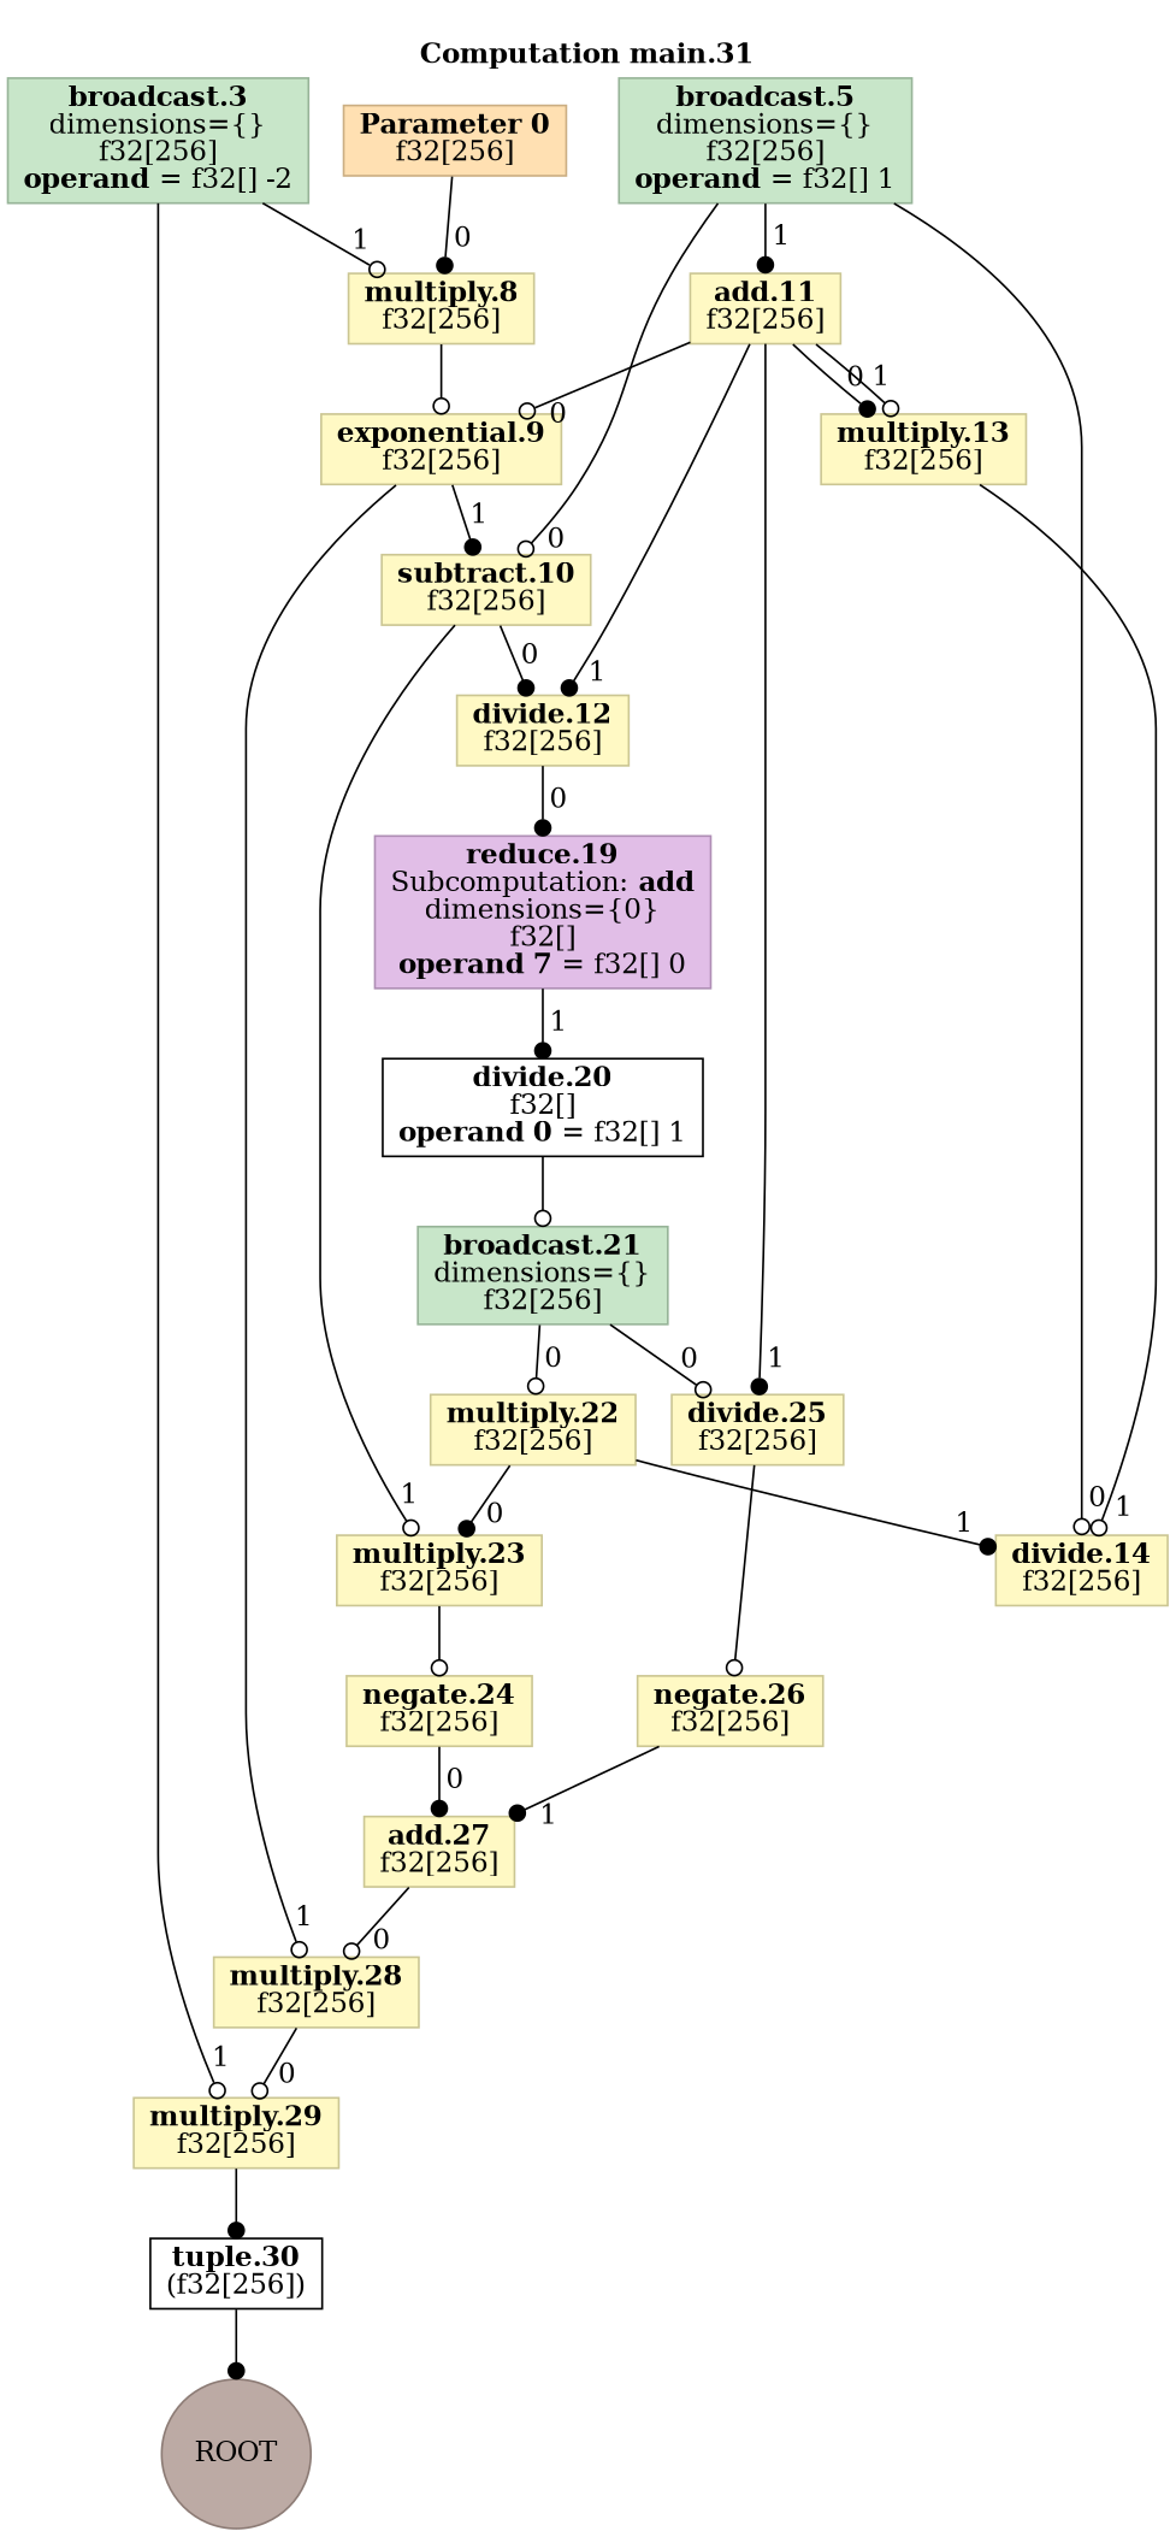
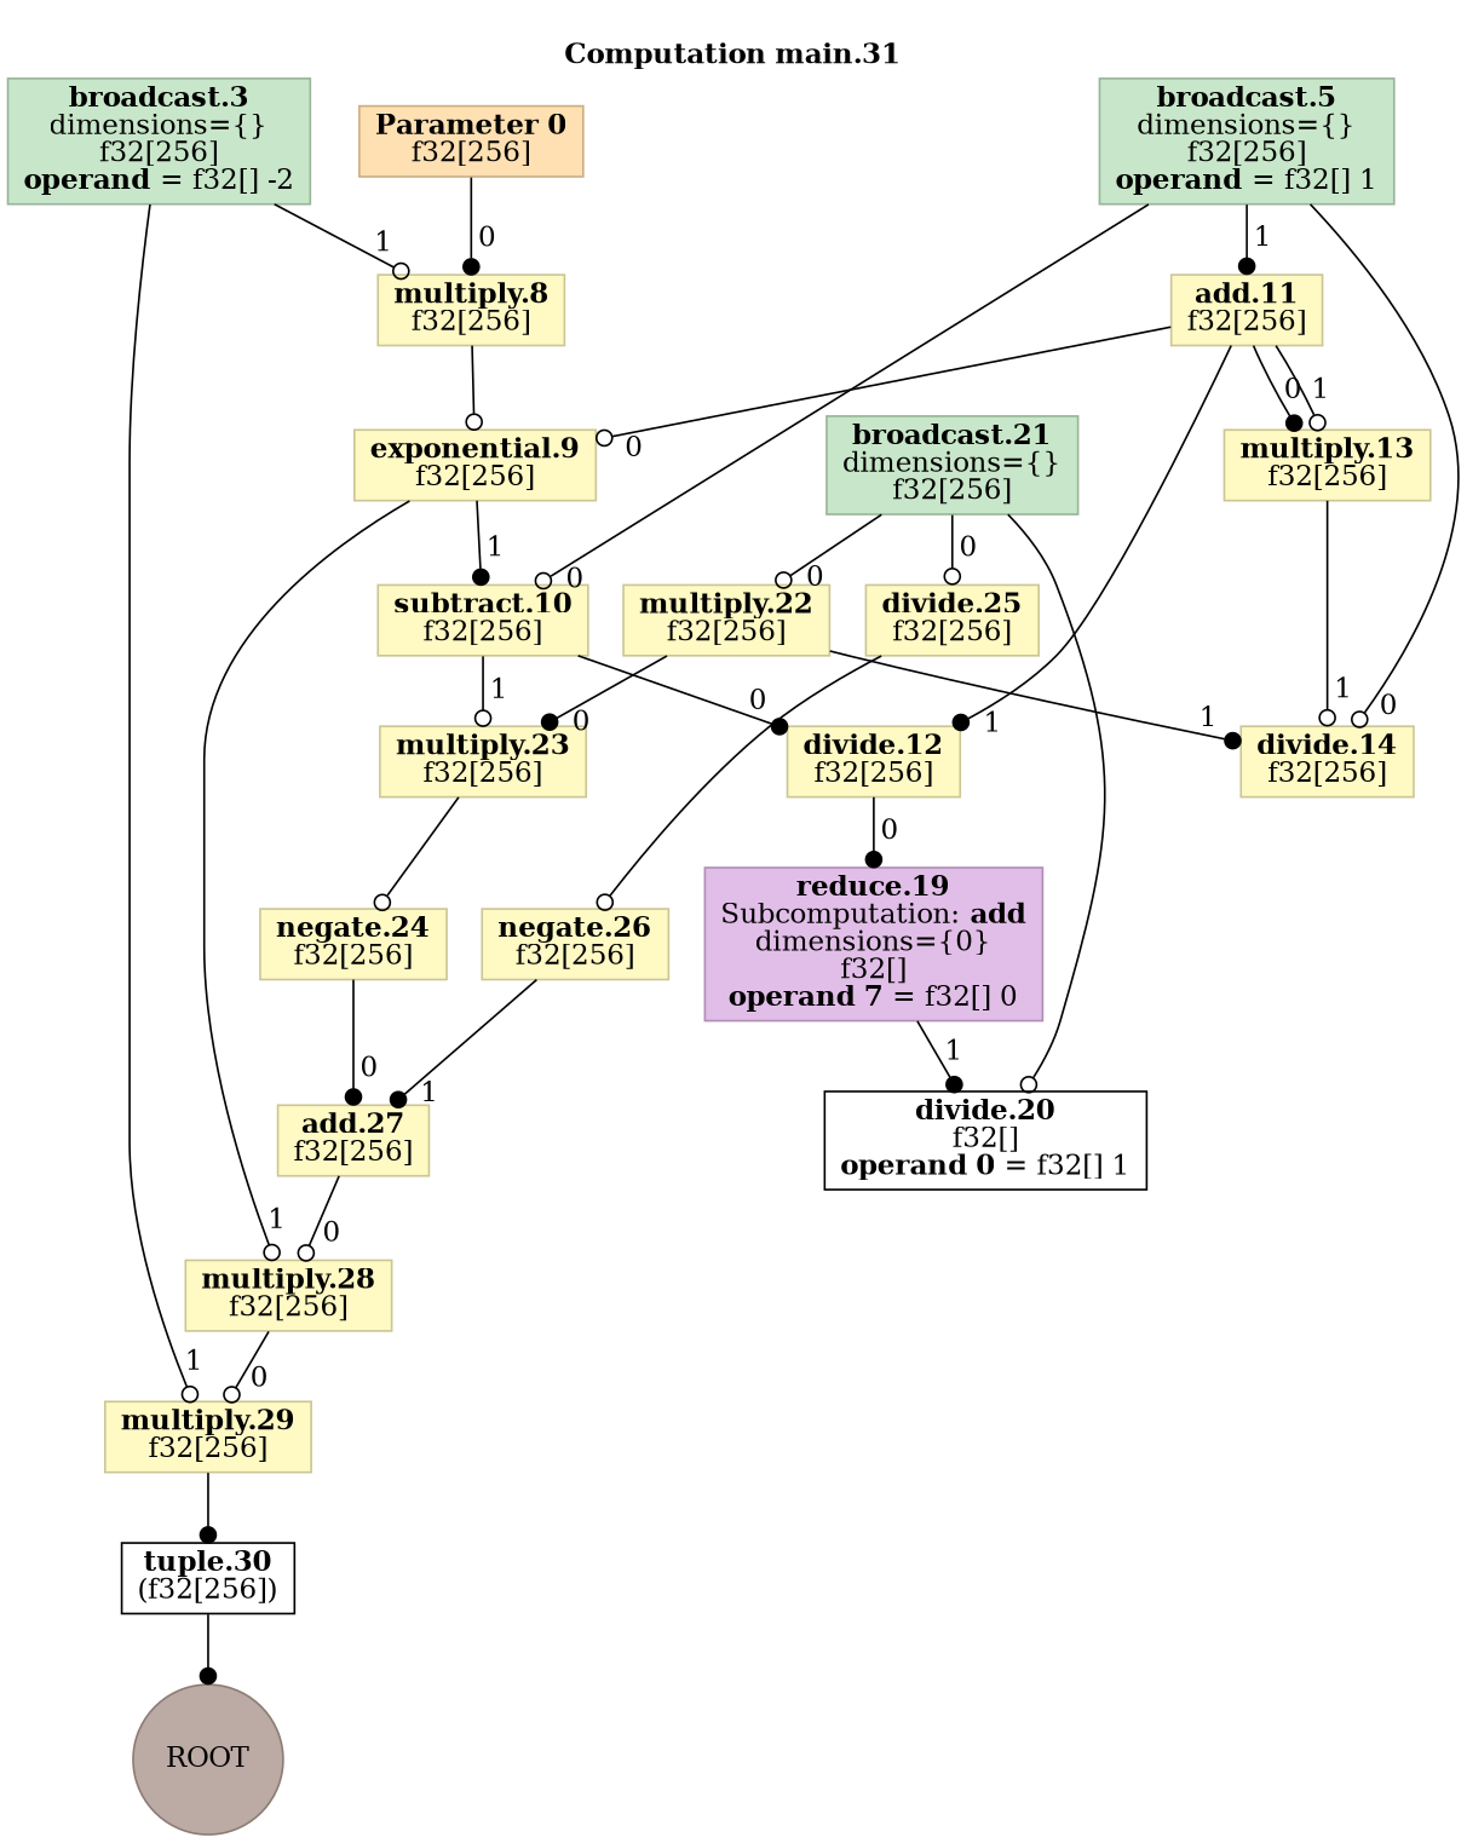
  digraph {
    compound=true
    label=<<b><br/>Computation main.31</b>>
    labelloc=t
    rankdir=TB
    node [color="#cbc693" fillcolor="#fff9c4" fontcolor=black shape=rect style=filled]
    edge [arrowhead=odot headlabel=0 labeldistance=2]
    n1 [color="#cbae82" fillcolor="#ffe0b2" label=<<b>Parameter 0</b><br/>f32[256]>]
    n2 [label=<<b>multiply.8</b><br/>f32[256]>]
    n3 [label=<<b>exponential.9</b><br/>f32[256]>]
    n4 [color="#97b498" fillcolor="#c8e6c9" label=<<b>broadcast.3</b><br/>dimensions={}<br/>f32[256]<br/><b>operand</b> = f32[] -2>]
    n5 [label=<<b>multiply.29</b><br/>f32[256]>]
    n6 [color=black fillcolor=white label=<<b>tuple.30</b><br/>(f32[256])>]
    n7 [color="#97b498" fillcolor="#c8e6c9" label=<<b>broadcast.5</b><br/>dimensions={}<br/>f32[256]<br/><b>operand</b> = f32[] 1>]
    n8 [label=<<b>subtract.10</b><br/>f32[256]>]
    n9 [label=<<b>add.11</b><br/>f32[256]>]
    n10 [label=<<b>divide.14</b><br/>f32[256]>]
    n11 [label=<<b>divide.12</b><br/>f32[256]>]
    n12 [label=<<b>multiply.23</b><br/>f32[256]>]
    n13 [label=<<b>multiply.13</b><br/>f32[256]>]
    n14 [label=<<b>divide.25</b><br/>f32[256]>]
    n15 [label=<<b>multiply.28</b><br/>f32[256]>]
    n16 [color="#af8eb5" fillcolor="#e1bee7" label=<<b>reduce.19</b><br/>Subcomputation: <b>add</b><br/>dimensions={0}<br/>f32[]<br/><b>operand 7</b> = f32[] 0>]
    n17 [label=<<b>negate.24</b><br/>f32[256]>]
    n18 [label=<<b>negate.26</b><br/>f32[256]>]
    n19 [color=black fillcolor=white label=<<b>divide.20</b><br/>f32[]<br/><b>operand 0</b> = f32[] 1>]
    n20 [label=<<b>multiply.22</b><br/>f32[256]>]
    n21 [color="#97b498" fillcolor="#c8e6c9" label=<<b>broadcast.21</b><br/>dimensions={}<br/>f32[256]>]
    n22 [label=<<b>add.27</b><br/>f32[256]>]
    n23 [color="#8c7b75" fillcolor="#bcaaa4" label=<ROOT> shape=circle]
    n1 -> n2 [arrowhead=dot]
    n2 -> n3 [headlabel="" labeldistance=""]
    n3 -> n8 [arrowhead=dot headlabel=1]
    n3 -> n15 [headlabel=1]
    n4 -> n2 [headlabel=1]
    n4 -> n5 [headlabel=1]
    n5 -> n6 [arrowhead=dot headlabel="" labeldistance=""]
    n6 -> n23 [arrowhead=dot headlabel="" labeldistance=""]
    n7 -> n8
    n7 -> n9 [arrowhead=dot headlabel=1]
    n7 -> n10
    n8 -> n11 [arrowhead=dot]
    n8 -> n12 [headlabel=1]
    n9 -> n3
    n9 -> n11 [arrowhead=dot headlabel=1]
    n9 -> n13 [arrowhead=dot]
    n9 -> n13 [headlabel=1]
-   n9 -> n14 [arrowhead=dot headlabel=1]
    n11 -> n16 [arrowhead=dot]
    n12 -> n17 [headlabel="" labeldistance=""]
    n13 -> n10 [headlabel=1]
    n14 -> n18 [headlabel="" labeldistance=""]
    n15 -> n5
    n16 -> n19 [arrowhead=dot headlabel=1]
    n17 -> n22 [arrowhead=dot]
    n18 -> n22 [arrowhead=dot headlabel=1]
-   n19 -> n21 [headlabel="" labeldistance=""]
+   n21 -> n19 [headlabel="" labeldistance=""]
    n20 -> n10 [arrowhead=dot headlabel=1]
    n20 -> n12 [arrowhead=dot]
    n21 -> n14
    n21 -> n20
    n22 -> n15
  }
